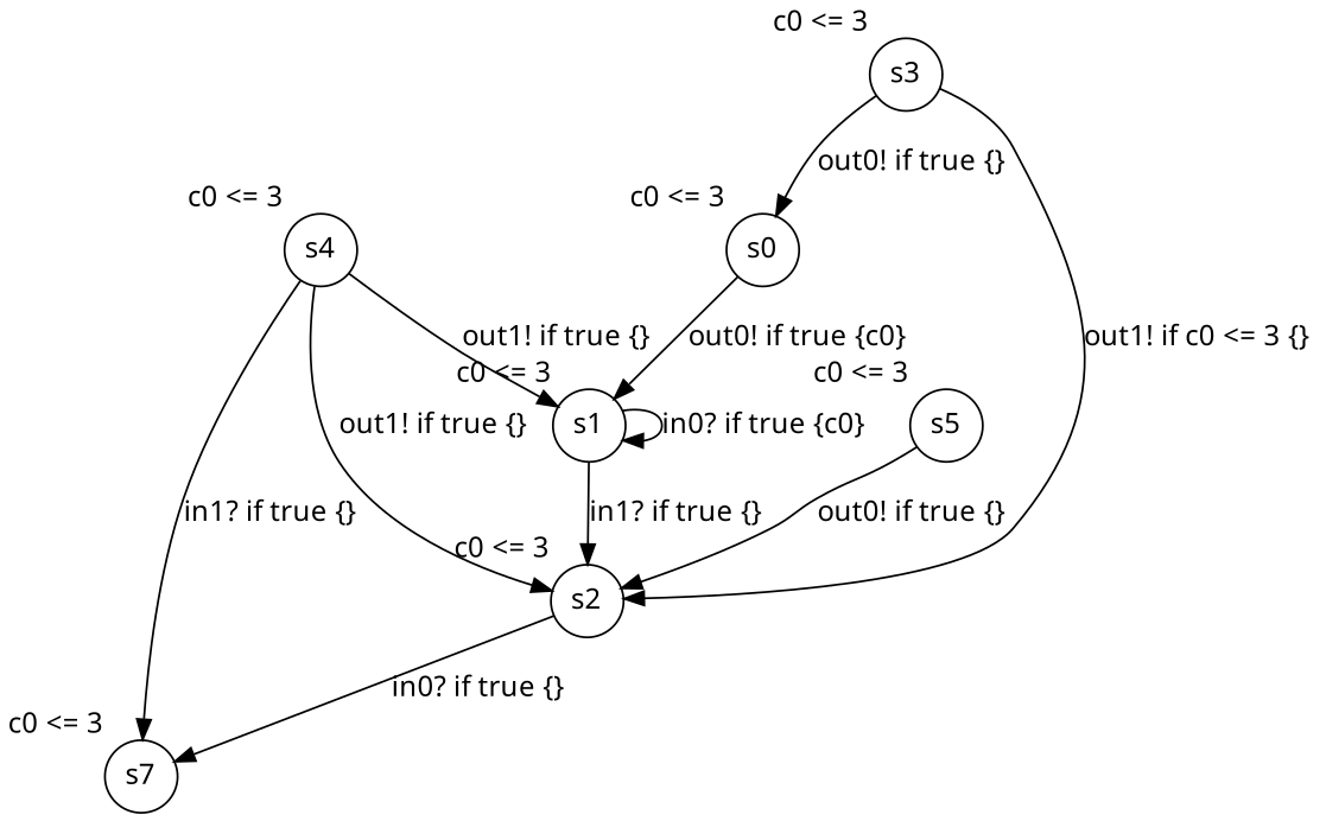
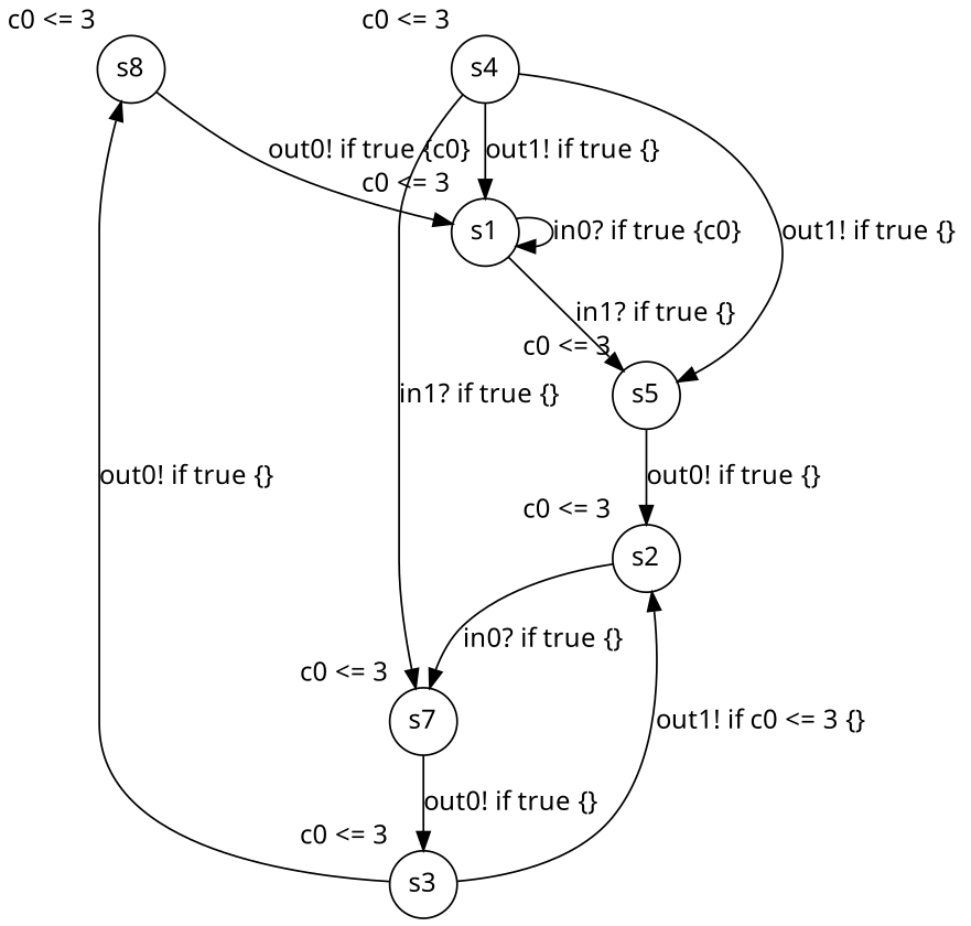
  digraph {
    fontname="Noto Sans"
    node [fontname="Noto Sans" margin=0 shape=circle xlabel="c0 <= 3"]
    edge [fontname="Noto Sans"]
-   n1 [label=s0]
+   n1 [label=s8]
    n2 [label=s1]
    n3 [label=s2]
    n4 [label=s7]
    n5 [label=s4]
    n6 [label=s5]
    n7 [label=s3]
    n1 -> n2 [label="out0! if true {c0} "]
    n2 -> n2 [label="in0? if true {c0} "]
-   n2 -> n3 [label="in1? if true {} "]
+   n2 -> n6 [label="in1? if true {} "]
    n3 -> n4 [label="in0? if true {} "]
+   n4 -> n7 [label="out0! if true {} "]
    n5 -> n2 [label="out1! if true {} "]
    n5 -> n4 [label="in1? if true {} "]
-   n5 -> n3 [label="out1! if true {} "]
+   n5 -> n6 [label="out1! if true {} "]
    n6 -> n3 [label="out0! if true {} "]
    n7 -> n1 [label="out0! if true {} "]
    n7 -> n3 [label="out1! if c0 <= 3 {} "]
  }
